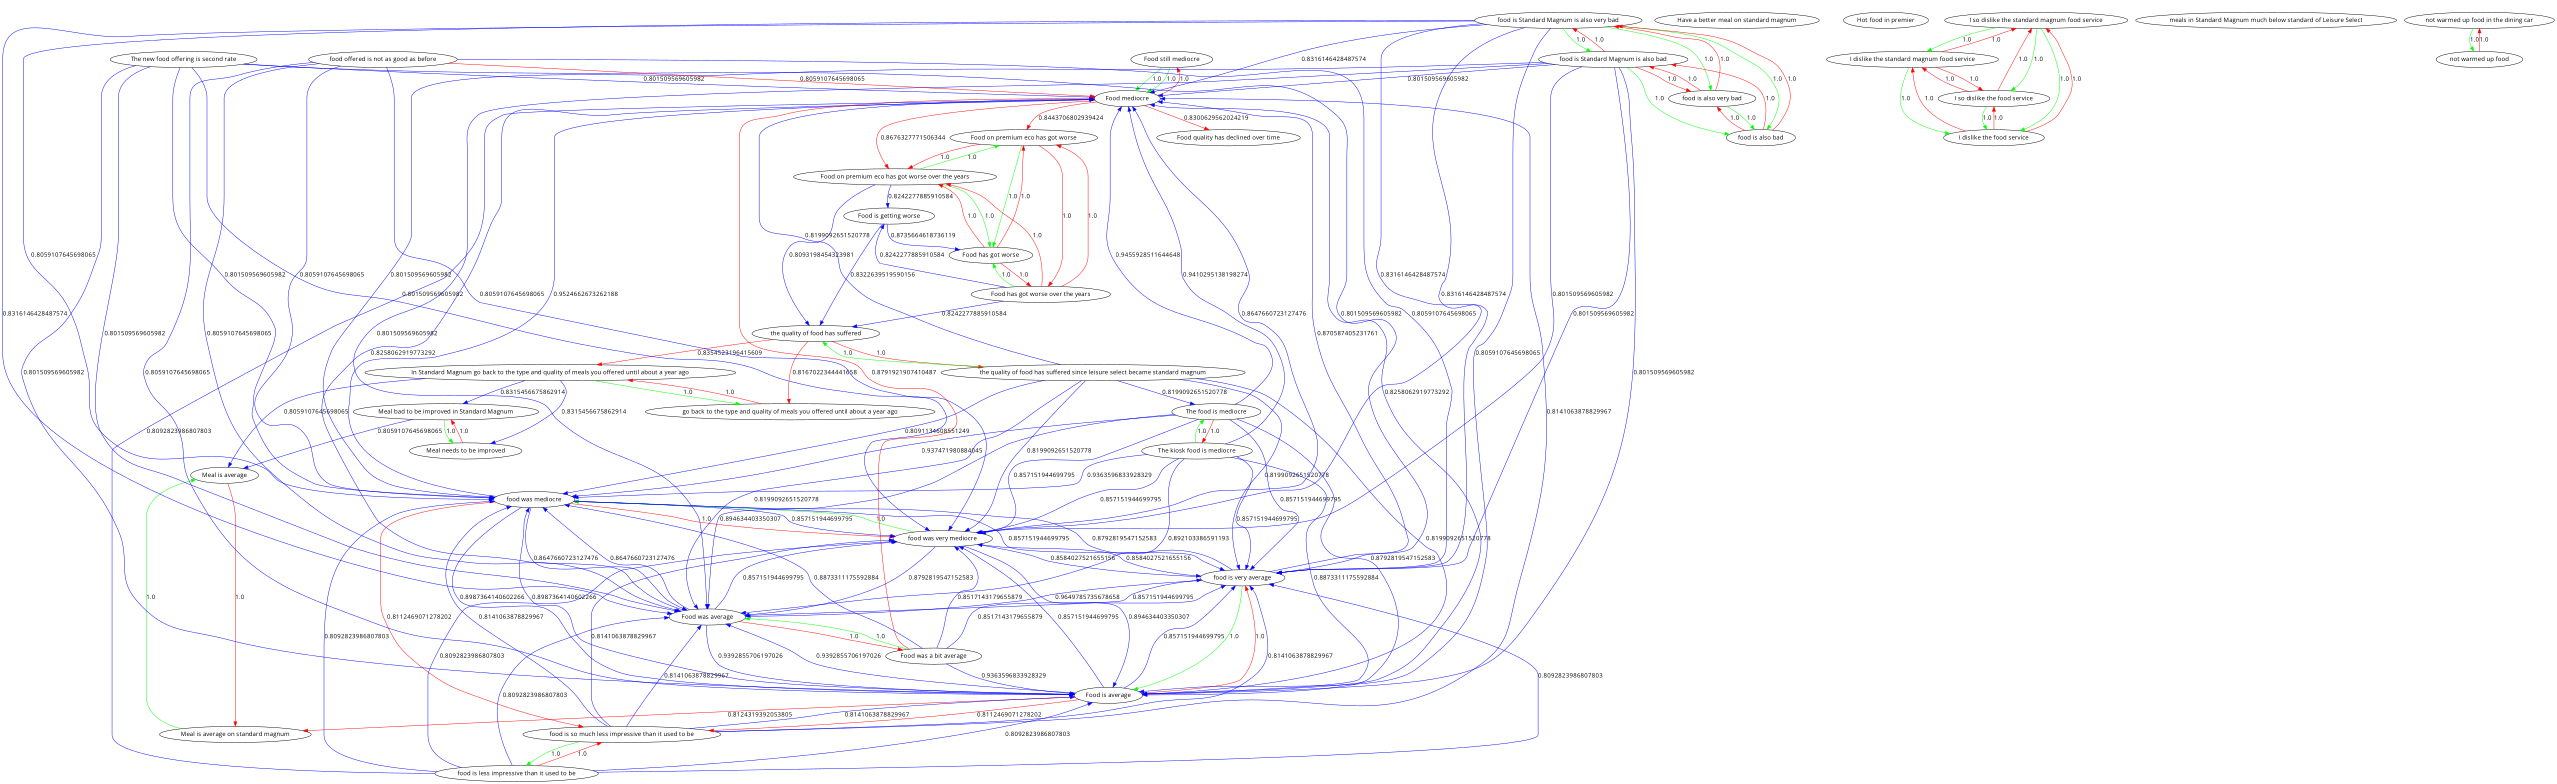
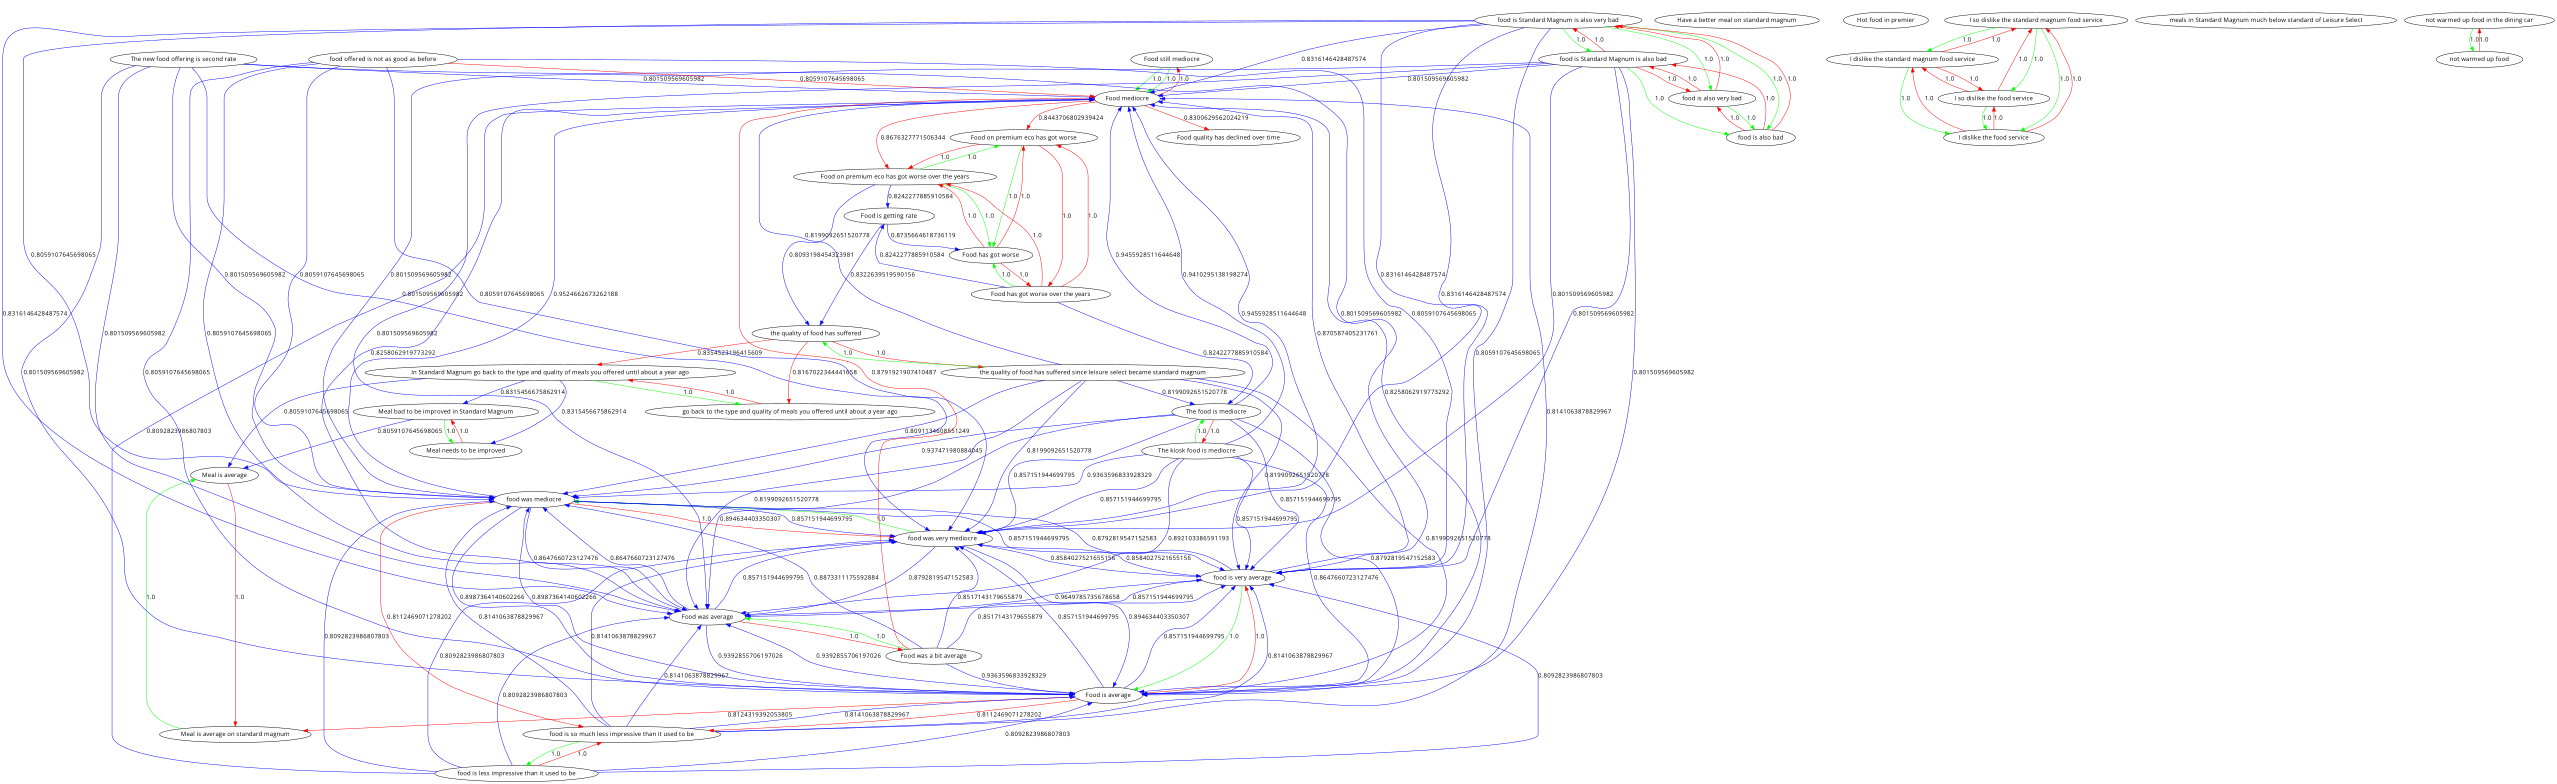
  digraph {
    fontname="Open Sans"
    node [fontname="Open Sans"]
    edge [color=blue fontname="Open Sans"]
    "Food still mediocre"
    "Food mediocre"
    "Food quality has declined over time"
    "Food on premium eco has got worse over the years"
    "Food on premium eco has got worse"
-   "Food is getting worse"
+   "Food is getting worse" [label="Food is getting rate"]
    "Food has got worse"
    "the quality of food has suffered"
    "Food has got worse over the years"
    "Food is average"
    "Food was average"
    "Meal is average on standard magnum"
    "food is so much less impressive than it used to be"
    "food is very average"
    "food was very mediocre"
    "food was mediocre"
    "Food was a bit average"
    "Meal is average"
    "food is less impressive than it used to be"
    "In Standard Magnum go back to the type and quality of meals you offered until about a year ago"
    "go back to the type and quality of meals you offered until about a year ago"
    "the quality of food has suffered since leisure select became standard magnum"
    "Have a better meal on standard magnum"
    "Hot food in premier"
    "I so dislike the standard magnum food service"
    "I dislike the standard magnum food service"
    "I dislike the food service"
    "I so dislike the food service"
    n29 [label="Meal bad to be improved in Standard Magnum"]
    "Meal needs to be improved"
    "The kiosk food is mediocre"
    "The food is mediocre"
    "The new food offering is second rate"
    "food is Standard Magnum is also very bad"
    "food is Standard Magnum is also bad"
    "food is also bad"
    "food is also very bad"
    "food offered is not as good as before"
    "meals in Standard Magnum much below standard of Leisure Select"
    "not warmed up food in the dining car"
    "not warmed up food"
    "Food still mediocre" -> "Food mediocre" [color=green label=1.0]
    "Food still mediocre" -> "Food mediocre" [color=green label=1.0]
    "Food mediocre" -> "Food still mediocre" [color=red label=1.0]
    "Food mediocre" -> "Food quality has declined over time" [color=red label=0.8300629562024219]
    "Food mediocre" -> "Food on premium eco has got worse over the years" [color=red label=0.8676327771506344]
    "Food mediocre" -> "Food on premium eco has got worse" [color=red label=0.8443706802939424]
    "Food on premium eco has got worse over the years" -> "Food on premium eco has got worse" [color=green label=1.0]
    "Food on premium eco has got worse over the years" -> "Food is getting worse" [label=0.8242277885910584]
    "Food on premium eco has got worse over the years" -> "Food has got worse" [color=green label=1.0]
    "Food on premium eco has got worse over the years" -> "the quality of food has suffered" [label=0.8093198454323981]
    "Food on premium eco has got worse" -> "Food on premium eco has got worse over the years" [color=red label=1.0]
    "Food on premium eco has got worse" -> "Food has got worse" [color=green label=1.0]
    "Food on premium eco has got worse" -> "Food has got worse over the years" [color=red label=1.0]
    "Food is getting worse" -> "Food has got worse" [label=0.8735664618736119]
    "Food is getting worse" -> "the quality of food has suffered" [label=0.8322639519590156]
    "Food has got worse" -> "Food on premium eco has got worse over the years" [color=red label=1.0]
    "Food has got worse" -> "Food on premium eco has got worse" [color=red label=1.0]
    "Food has got worse" -> "Food has got worse over the years" [color=red label=1.0]
    "the quality of food has suffered" -> "In Standard Magnum go back to the type and quality of meals you offered until about a year ago" [color=red label=0.8354523196415609]
    "the quality of food has suffered" -> "go back to the type and quality of meals you offered until about a year ago" [color=red label=0.8167022344441658]
    "the quality of food has suffered" -> "the quality of food has suffered since leisure select became standard magnum" [color=red label=1.0]
    "Food has got worse over the years" -> "Food on premium eco has got worse over the years" [color=red label=1.0]
    "Food has got worse over the years" -> "Food on premium eco has got worse" [color=red label=1.0]
    "Food has got worse over the years" -> "Food is getting worse" [label=0.8242277885910584]
    "Food has got worse over the years" -> "Food has got worse" [color=green label=1.0]
-   "Food has got worse over the years" -> "the quality of food has suffered" [label=0.8242277885910584]
+   "Food has got worse over the years" -> "The food is mediocre" [label=0.8242277885910584]
    "Food is average" -> "Food mediocre" [label=0.8258062919773292]
    "Food is average" -> "Food was average" [label=0.9392855706197026]
    "Food is average" -> "Meal is average on standard magnum" [color=red label=0.8124319392053805]
    "Food is average" -> "food is so much less impressive than it used to be" [color=red label=0.8112469071278202]
    "Food is average" -> "food is very average" [color=red label=1.0]
    "Food is average" -> "food is very average" [label=0.857151944699795]
    "Food is average" -> "food was very mediocre" [label=0.857151944699795]
    "Food is average" -> "food was mediocre" [label=0.8987364140602266]
    "Food was average" -> "Food mediocre" [label=0.8258062919773292]
    "Food was average" -> "Food is average" [label=0.9392855706197026]
    "Food was average" -> "food is very average" [label=0.857151944699795]
    "Food was average" -> "food was very mediocre" [label=0.857151944699795]
    "Food was average" -> "food was mediocre" [label=0.8647660723127476]
    "Food was average" -> "Food was a bit average" [color=red label=1.0]
    "Meal is average on standard magnum" -> "Meal is average" [color=green label=1.0]
    "food is so much less impressive than it used to be" -> "Food mediocre" [label=0.8141063878829967]
    "food is so much less impressive than it used to be" -> "Food is average" [label=0.8141063878829967]
    "food is so much less impressive than it used to be" -> "Food was average" [label=0.8141063878829967]
    "food is so much less impressive than it used to be" -> "food is very average" [label=0.8141063878829967]
    "food is so much less impressive than it used to be" -> "food was very mediocre" [label=0.8141063878829967]
    "food is so much less impressive than it used to be" -> "food was mediocre" [label=0.8141063878829967]
    "food is so much less impressive than it used to be" -> "food is less impressive than it used to be" [color=green label=1.0]
    "food is very average" -> "Food mediocre" [label=0.870587405231761]
    "food is very average" -> "Food is average" [color=green label=1.0]
    "food is very average" -> "Food was average" [label=0.9649785735678658]
    "food is very average" -> "food was very mediocre" [label=0.8584027521655156]
    "food is very average" -> "food was mediocre" [label=0.8792819547152583]
-   "food was very mediocre" -> "Food mediocre" [label=0.8647660723127476]
+   "food was very mediocre" -> "Food mediocre" [label=0.9455928511644648]
    "food was very mediocre" -> "Food is average" [label=0.894634403350307]
    "food was very mediocre" -> "Food was average" [label=0.8792819547152583]
    "food was very mediocre" -> "food is very average" [label=0.8584027521655156]
    "food was very mediocre" -> "food was mediocre" [color=green label=1.0]
    "food was mediocre" -> "Food mediocre" [label=0.9524662673262188]
    "food was mediocre" -> "Food is average" [label=0.8987364140602266]
    "food was mediocre" -> "Food was average" [label=0.8647660723127476]
    "food was mediocre" -> "food is so much less impressive than it used to be" [color=red label=0.8112469071278202]
    "food was mediocre" -> "food is very average" [label=0.857151944699795]
    "food was mediocre" -> "food was very mediocre" [color=red label=1.0]
    "food was mediocre" -> "food was very mediocre" [label=0.857151944699795]
    "Food was a bit average" -> "Food mediocre" [color=red label=0.8791921907410487]
    "Food was a bit average" -> "Food is average" [label=0.9363596833928329]
    "Food was a bit average" -> "Food was average" [color=green label=1.0]
    "Food was a bit average" -> "food is very average" [label=0.8517143179655879]
    "Food was a bit average" -> "food was very mediocre" [label=0.8517143179655879]
    "Food was a bit average" -> "food was mediocre" [label=0.8873311175592884]
    "Meal is average" -> "Meal is average on standard magnum" [color=red label=1.0]
    "food is less impressive than it used to be" -> "Food mediocre" [label=0.8092823986807803]
    "food is less impressive than it used to be" -> "Food is average" [label=0.8092823986807803]
    "food is less impressive than it used to be" -> "Food was average" [label=0.8092823986807803]
    "food is less impressive than it used to be" -> "food is so much less impressive than it used to be" [color=red label=1.0]
    "food is less impressive than it used to be" -> "food is very average" [label=0.8092823986807803]
    "food is less impressive than it used to be" -> "food was very mediocre" [label=0.8092823986807803]
    "food is less impressive than it used to be" -> "food was mediocre" [label=0.8092823986807803]
    "In Standard Magnum go back to the type and quality of meals you offered until about a year ago" -> "Meal is average" [label=0.8059107645698065]
    "In Standard Magnum go back to the type and quality of meals you offered until about a year ago" -> "go back to the type and quality of meals you offered until about a year ago" [color=green label=1.0]
    "In Standard Magnum go back to the type and quality of meals you offered until about a year ago" -> n29 [label=0.8315456675862914]
    "In Standard Magnum go back to the type and quality of meals you offered until about a year ago" -> "Meal needs to be improved" [label=0.8315456675862914]
    "go back to the type and quality of meals you offered until about a year ago" -> "In Standard Magnum go back to the type and quality of meals you offered until about a year ago" [color=red label=1.0]
    "the quality of food has suffered since leisure select became standard magnum" -> "Food mediocre" [label=0.8199092651520778]
    "the quality of food has suffered since leisure select became standard magnum" -> "the quality of food has suffered" [color=green label=1.0]
    "the quality of food has suffered since leisure select became standard magnum" -> "Food is average" [label=0.8199092651520778]
    "the quality of food has suffered since leisure select became standard magnum" -> "Food was average" [label=0.8199092651520778]
    "the quality of food has suffered since leisure select became standard magnum" -> "food is very average" [label=0.8199092651520778]
    "the quality of food has suffered since leisure select became standard magnum" -> "food was very mediocre" [label=0.8199092651520778]
    "the quality of food has suffered since leisure select became standard magnum" -> "food was mediocre" [label=0.8091134608551249]
    "the quality of food has suffered since leisure select became standard magnum" -> "The food is mediocre" [label=0.8199092651520778]
    "I so dislike the standard magnum food service" -> "I dislike the standard magnum food service" [color=green label=1.0]
    "I so dislike the standard magnum food service" -> "I dislike the food service" [color=green label=1.0]
    "I so dislike the standard magnum food service" -> "I so dislike the food service" [color=green label=1.0]
    "I dislike the standard magnum food service" -> "I so dislike the standard magnum food service" [color=red label=1.0]
    "I dislike the standard magnum food service" -> "I dislike the food service" [color=green label=1.0]
    "I dislike the standard magnum food service" -> "I so dislike the food service" [color=red label=1.0]
    "I dislike the food service" -> "I so dislike the standard magnum food service" [color=red label=1.0]
    "I dislike the food service" -> "I dislike the standard magnum food service" [color=red label=1.0]
    "I dislike the food service" -> "I so dislike the food service" [color=red label=1.0]
    "I so dislike the food service" -> "I so dislike the standard magnum food service" [color=red label=1.0]
    "I so dislike the food service" -> "I dislike the standard magnum food service" [color=red label=1.0]
    "I so dislike the food service" -> "I dislike the food service" [color=green label=1.0]
    n29 -> "Meal is average" [label=0.8059107645698065]
    n29 -> "Meal needs to be improved" [color=green label=1.0]
    "Meal needs to be improved" -> n29 [color=red label=1.0]
    "The kiosk food is mediocre" -> "Food mediocre" [label=0.9410295138198274]
-   "The kiosk food is mediocre" -> "Food is average" [label=0.8873311175592884]
+   "The kiosk food is mediocre" -> "Food is average" [label=0.8647660723127476]
    "The kiosk food is mediocre" -> "Food was average" [label=0.892103386591193]
    "The kiosk food is mediocre" -> "food is very average" [label=0.857151944699795]
    "The kiosk food is mediocre" -> "food was very mediocre" [label=0.857151944699795]
    "The kiosk food is mediocre" -> "food was mediocre" [label=0.9363596833928329]
    "The kiosk food is mediocre" -> "The food is mediocre" [color=green label=1.0]
    "The food is mediocre" -> "Food mediocre" [label=0.9455928511644648]
    "The food is mediocre" -> "Food is average" [label=0.8792819547152583]
    "The food is mediocre" -> "Food was average" [label=0.894634403350307]
    "The food is mediocre" -> "food is very average" [label=0.857151944699795]
    "The food is mediocre" -> "food was very mediocre" [label=0.857151944699795]
    "The food is mediocre" -> "food was mediocre" [label=0.937471980884045]
    "The food is mediocre" -> "The kiosk food is mediocre" [color=red label=1.0]
    "The new food offering is second rate" -> "Food mediocre" [label=0.801509569605982]
    "The new food offering is second rate" -> "Food is average" [label=0.801509569605982]
    "The new food offering is second rate" -> "Food was average" [label=0.801509569605982]
    "The new food offering is second rate" -> "food is very average" [label=0.801509569605982]
    "The new food offering is second rate" -> "food was very mediocre" [label=0.801509569605982]
    "The new food offering is second rate" -> "food was mediocre" [label=0.801509569605982]
    "food is Standard Magnum is also very bad" -> "Food mediocre" [label=0.8316146428487574]
    "food is Standard Magnum is also very bad" -> "Food is average" [label=0.8059107645698065]
    "food is Standard Magnum is also very bad" -> "Food was average" [label=0.8316146428487574]
    "food is Standard Magnum is also very bad" -> "food is very average" [label=0.8316146428487574]
    "food is Standard Magnum is also very bad" -> "food was very mediocre" [label=0.8316146428487574]
    "food is Standard Magnum is also very bad" -> "food was mediocre" [label=0.8059107645698065]
    "food is Standard Magnum is also very bad" -> "food is Standard Magnum is also bad" [color=green label=1.0]
    "food is Standard Magnum is also very bad" -> "food is also bad" [color=green label=1.0]
    "food is Standard Magnum is also very bad" -> "food is also very bad" [color=green label=1.0]
    "food is Standard Magnum is also bad" -> "Food mediocre" [label=0.801509569605982]
    "food is Standard Magnum is also bad" -> "Food is average" [label=0.801509569605982]
    "food is Standard Magnum is also bad" -> "Food was average" [label=0.801509569605982]
    "food is Standard Magnum is also bad" -> "food is very average" [label=0.801509569605982]
    "food is Standard Magnum is also bad" -> "food was very mediocre" [label=0.801509569605982]
    "food is Standard Magnum is also bad" -> "food was mediocre" [label=0.801509569605982]
    "food is Standard Magnum is also bad" -> "food is Standard Magnum is also very bad" [color=red label=1.0]
    "food is Standard Magnum is also bad" -> "food is also bad" [color=green label=1.0]
    "food is Standard Magnum is also bad" -> "food is also very bad" [color=red label=1.0]
    "food is also bad" -> "food is Standard Magnum is also very bad" [color=red label=1.0]
    "food is also bad" -> "food is Standard Magnum is also bad" [color=red label=1.0]
    "food is also bad" -> "food is also very bad" [color=red label=1.0]
    "food is also very bad" -> "food is Standard Magnum is also very bad" [color=red label=1.0]
    "food is also very bad" -> "food is Standard Magnum is also bad" [color=red label=1.0]
    "food is also very bad" -> "food is also bad" [color=green label=1.0]
    "food offered is not as good as before" -> "Food mediocre" [color=red label=0.8059107645698065]
    "food offered is not as good as before" -> "Food is average" [label=0.8059107645698065]
    "food offered is not as good as before" -> "Food was average" [label=0.8059107645698065]
    "food offered is not as good as before" -> "food is very average" [label=0.8059107645698065]
    "food offered is not as good as before" -> "food was very mediocre" [label=0.8059107645698065]
    "food offered is not as good as before" -> "food was mediocre" [label=0.8059107645698065]
    "not warmed up food in the dining car" -> "not warmed up food" [color=green label=1.0]
    "not warmed up food" -> "not warmed up food in the dining car" [color=red label=1.0]
  }
